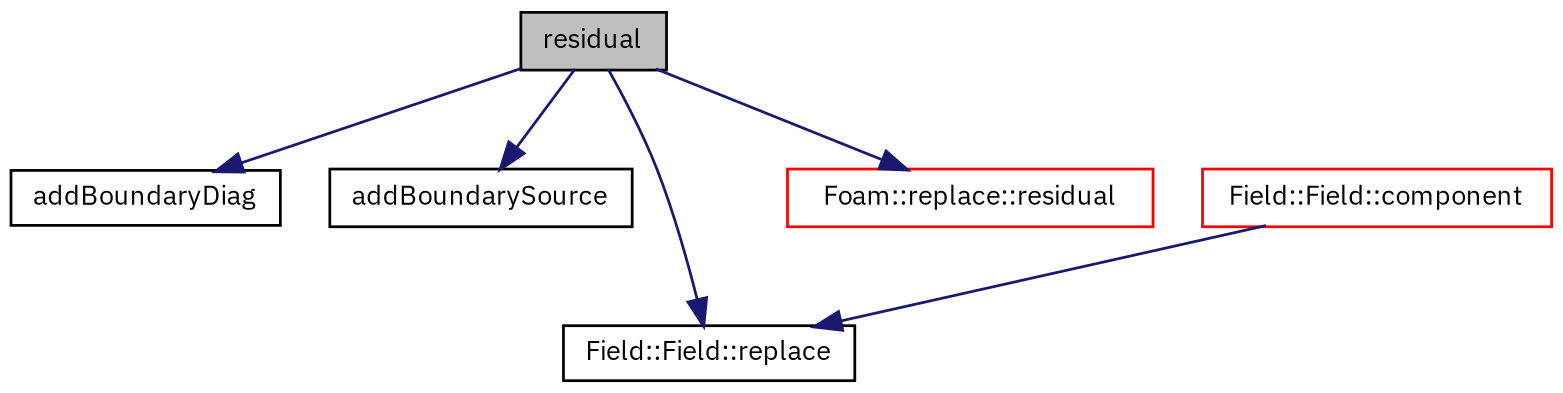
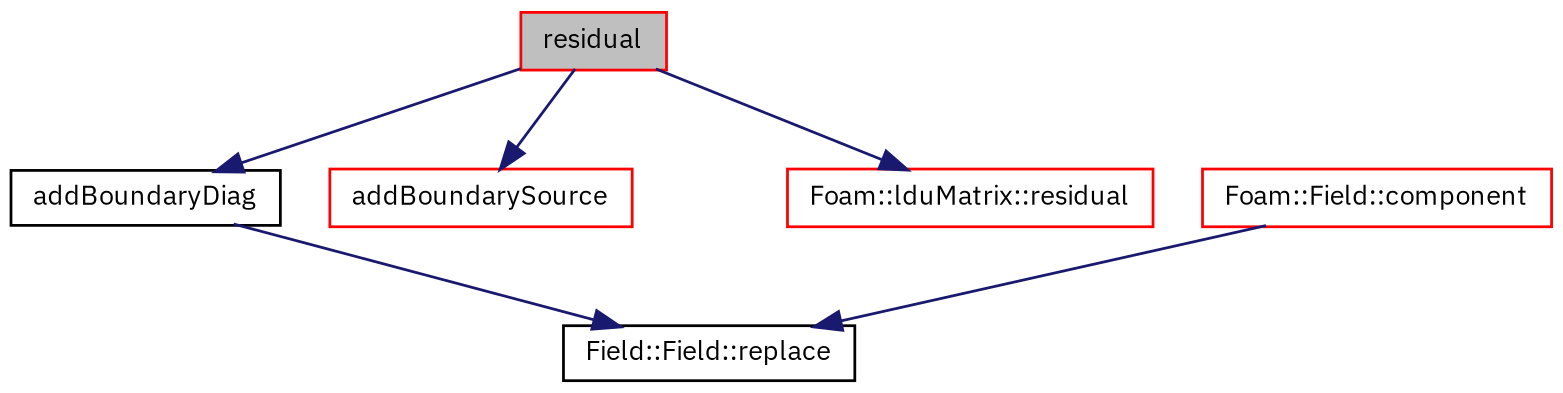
  digraph {
    fontname="IBM Plex Sans"
    rankdir=TB
    node [color=black fontname="IBM Plex Sans" fontsize=10 shape=record]
    edge [color=midnightblue fontname="IBM Plex Sans" fontsize=10 labelfontname=Helvetica labelfontsize=10 style=solid]
-   n1 [fillcolor=grey75 fontcolor=black height=0.2 label=residual style=filled width=0.4]
+   n1 [color=red fillcolor=grey75 fontcolor=black height=0.2 label=residual style=filled width=0.4]
    n2 [height=0.2 label=addBoundaryDiag width=0.4]
-   n3 [height=0.2 label=addBoundarySource width=0.4]
+   n3 [color=red height=0.2 label=addBoundarySource width=0.4]
    n4 [height=0.2 label="Field::Field::replace" width=0.4]
-   n5 [color=red height=0.2 label="Foam::replace::residual" width=0.4]
-   n6 [color=red height=0.2 label="Field::Field::component" width=0.4]
+   n5 [color=red height=0.2 label="Foam::lduMatrix::residual" width=0.4]
+   n6 [color=red height=0.2 label="Foam::Field::component" width=0.4]
    n1 -> n2
    n1 -> n3
-   n1 -> n4
+   n2 -> n4
    n1 -> n5
    n6 -> n4
  }
